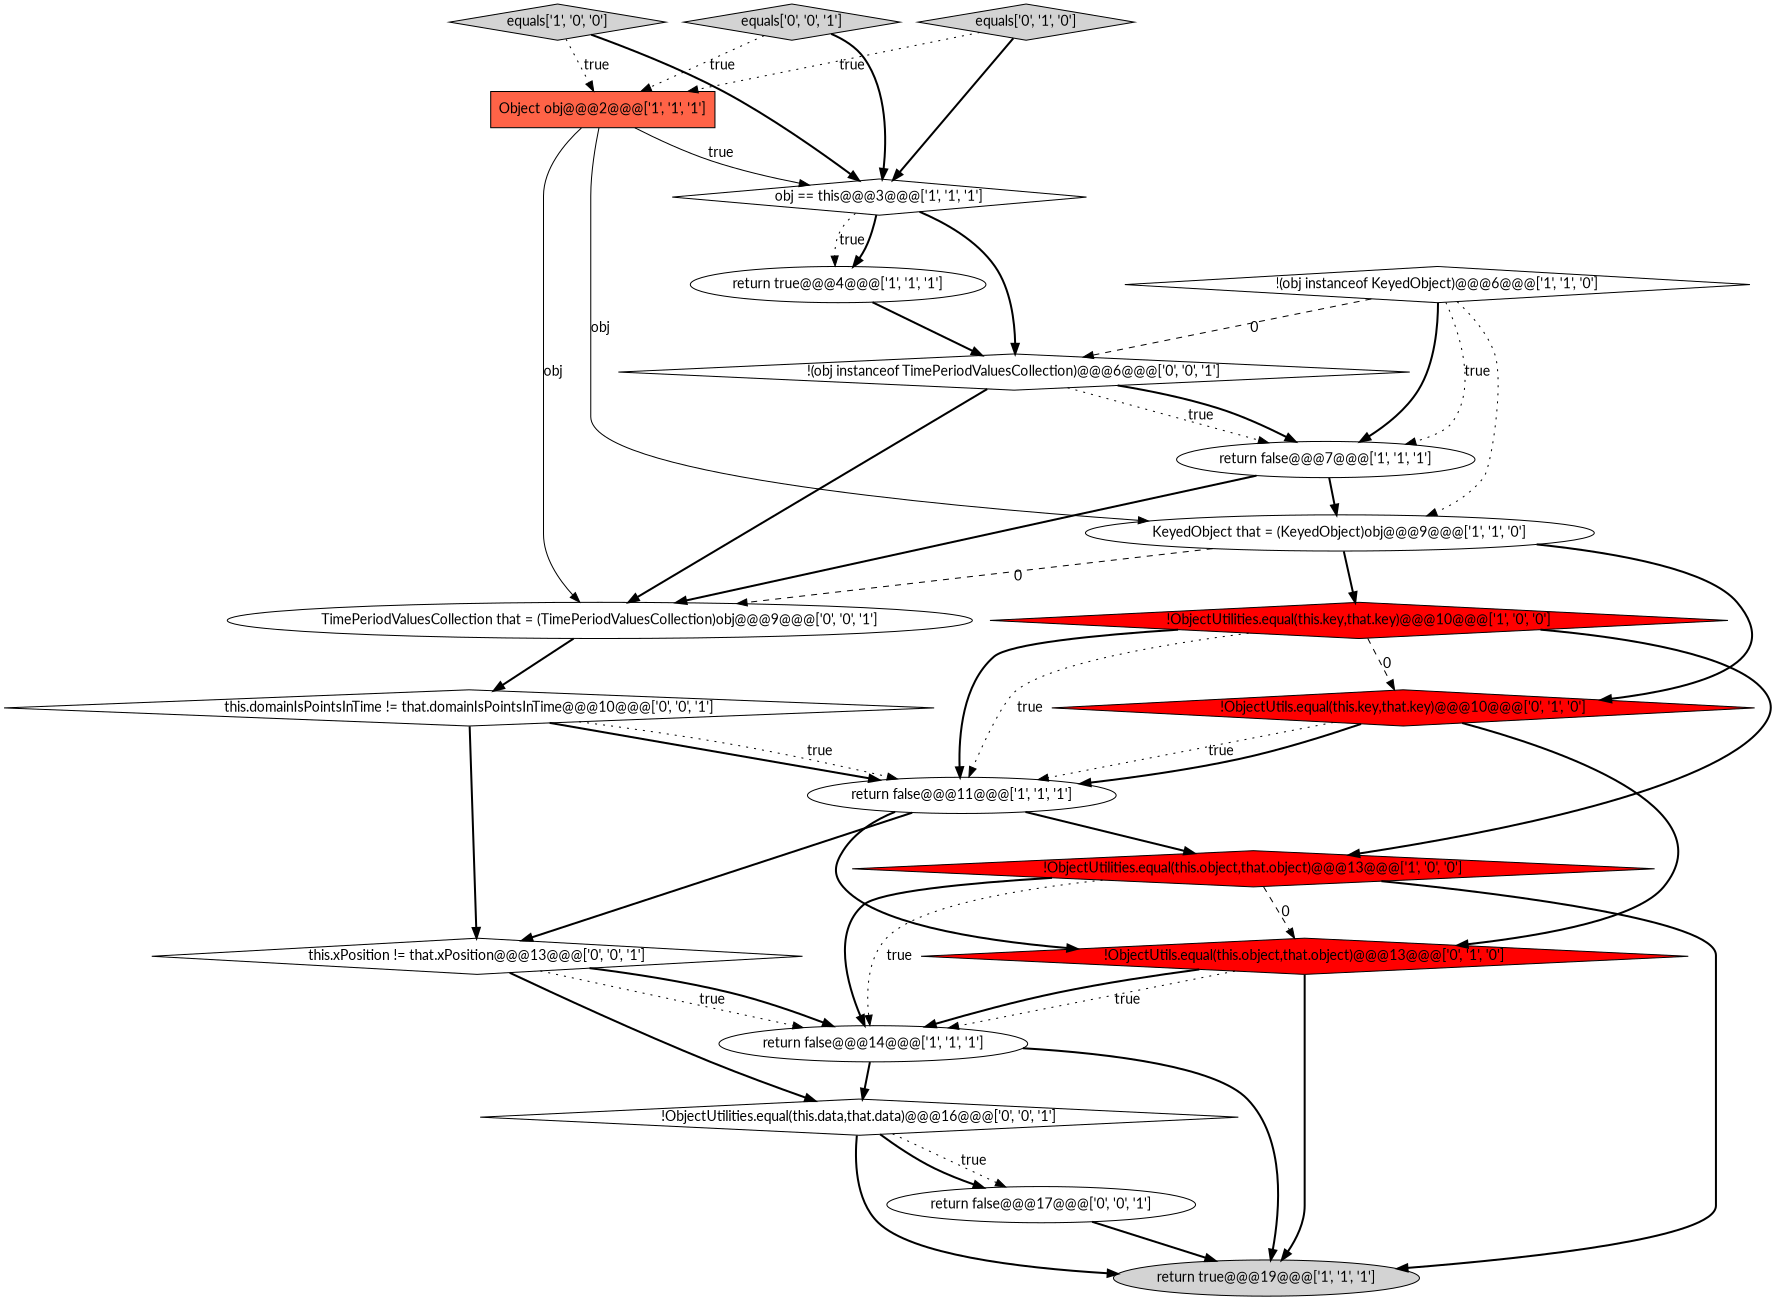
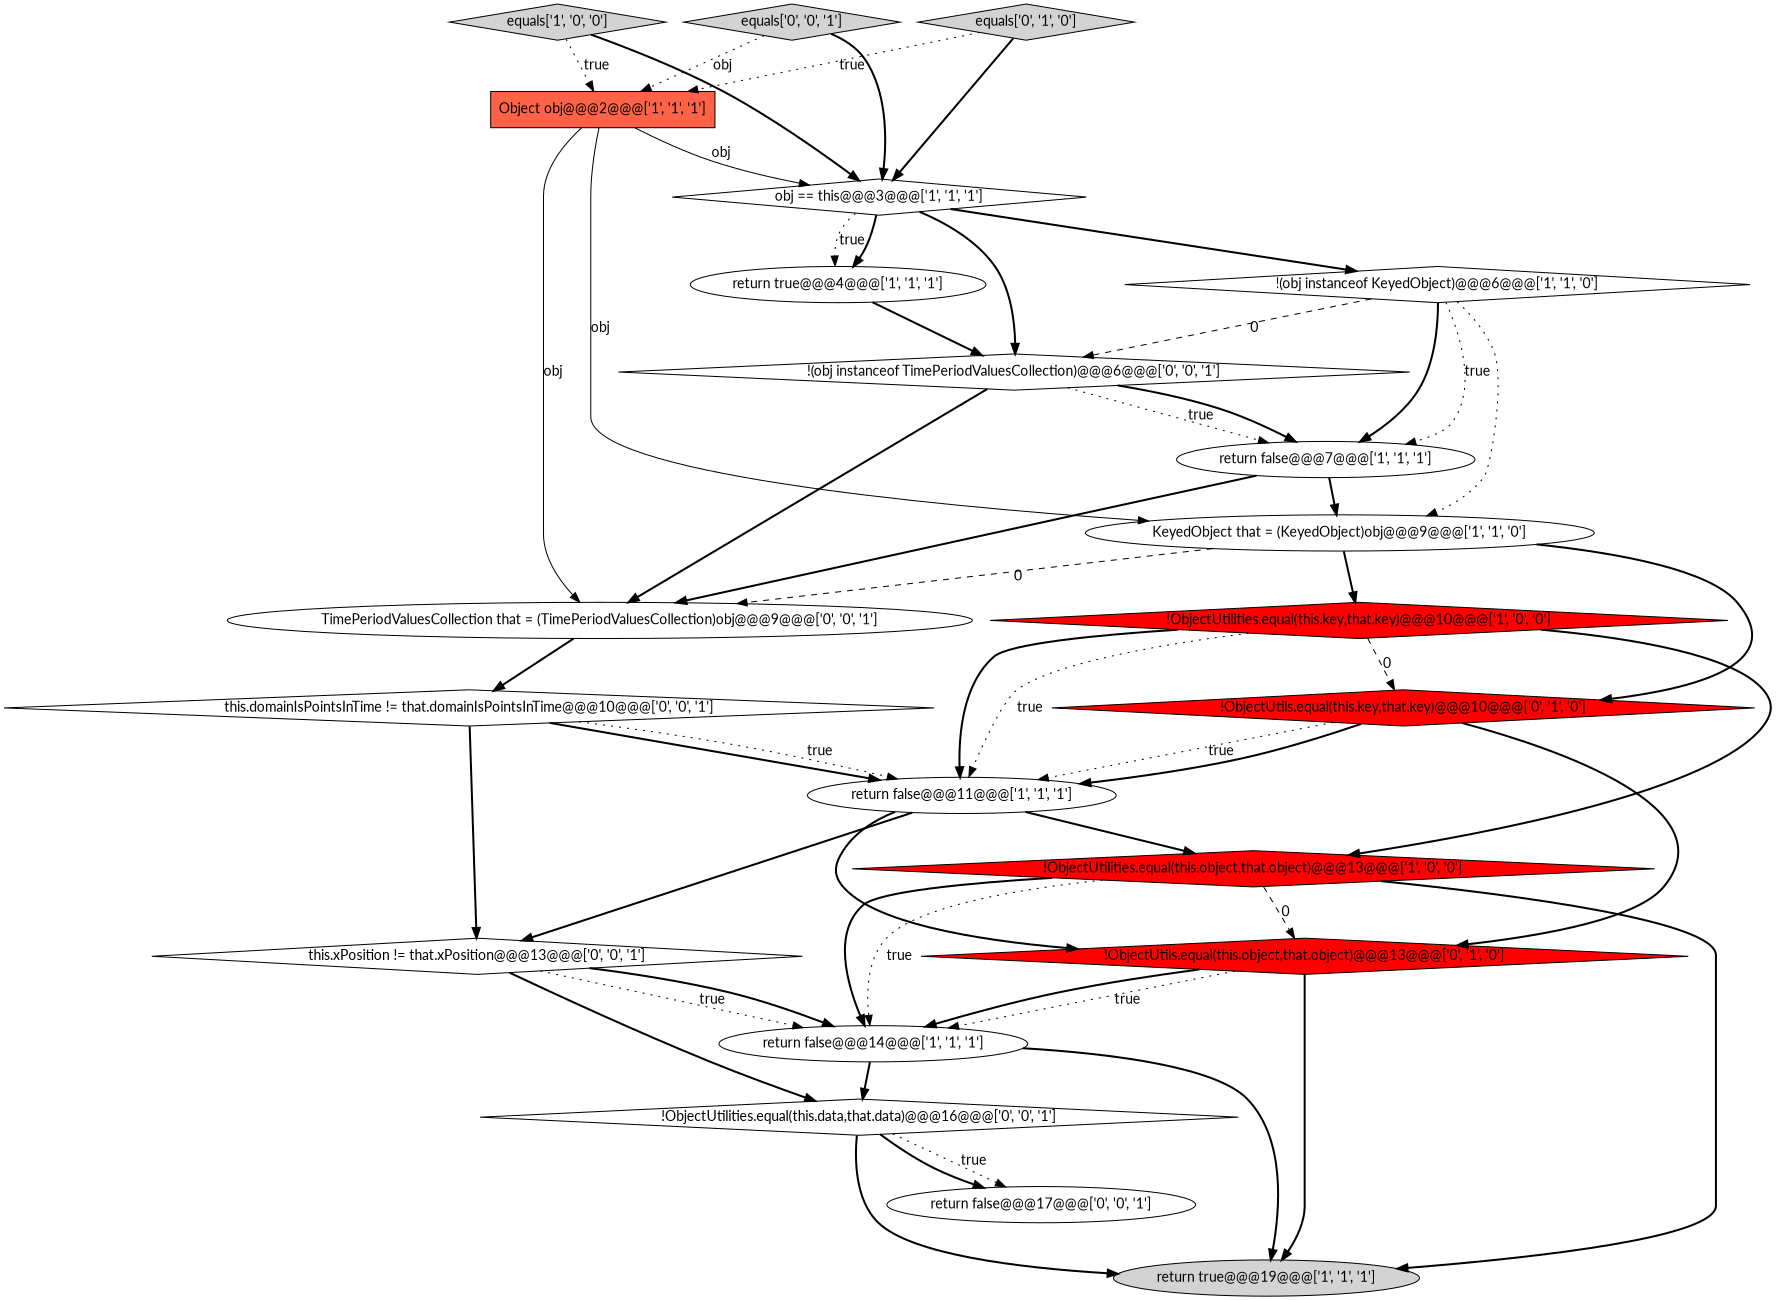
  digraph {
    fontname=Lato
    node [fillcolor=white fontname=Lato shape=diamond style=filled]
    edge [fontname=Lato style=bold]
    n1 [label="TimePeriodValuesCollection that = (TimePeriodValuesCollection)obj@@@9@@@['0', '0', '1']" shape=ellipse]
    n2 [label="this.domainIsPointsInTime != that.domainIsPointsInTime@@@10@@@['0', '0', '1']"]
    n3 [label="this.xPosition != that.xPosition@@@13@@@['0', '0', '1']"]
    n4 [label="return false@@@11@@@['1', '1', '1']" shape=ellipse]
    n5 [fillcolor=red label="!ObjectUtils.equal(this.object,that.object)@@@13@@@['0', '1', '0']"]
    n6 [fillcolor=lightgray label="return true@@@19@@@['1', '1', '1']" shape=ellipse]
    n7 [label="return false@@@14@@@['1', '1', '1']" shape=ellipse]
    n8 [label="!ObjectUtilities.equal(this.data,that.data)@@@16@@@['0', '0', '1']"]
    n9 [fillcolor=tomato label="Object obj@@@2@@@['1', '1', '1']" shape=box]
    n10 [label="obj == this@@@3@@@['1', '1', '1']"]
    n11 [label="KeyedObject that = (KeyedObject)obj@@@9@@@['1', '1', '0']" shape=ellipse]
    n12 [label="!(obj instanceof TimePeriodValuesCollection)@@@6@@@['0', '0', '1']"]
    n13 [label="!(obj instanceof KeyedObject)@@@6@@@['1', '1', '0']"]
    n14 [label="return true@@@4@@@['1', '1', '1']" shape=ellipse]
    n15 [fillcolor=red label="!ObjectUtilities.equal(this.key,that.key)@@@10@@@['1', '0', '0']"]
    n16 [fillcolor=red label="!ObjectUtils.equal(this.key,that.key)@@@10@@@['0', '1', '0']"]
    n17 [label="return false@@@7@@@['1', '1', '1']" shape=ellipse]
    n18 [fillcolor=red label="!ObjectUtilities.equal(this.object,that.object)@@@13@@@['1', '0', '0']"]
    n19 [label="return false@@@17@@@['0', '0', '1']" shape=ellipse]
    n20 [fillcolor=lightgray label="equals['1', '0', '0']"]
    n21 [fillcolor=lightgray label="equals['0', '0', '1']"]
    n22 [fillcolor=lightgray label="equals['0', '1', '0']"]
    n1 -> n2
    n2 -> n3
    n2 -> n4
    n2 -> n4 [label=true style=dotted]
    n3 -> n7 [label=true style=dotted]
    n3 -> n7
    n3 -> n8
    n4 -> n3
    n4 -> n5
    n4 -> n18
    n5 -> n6
    n5 -> n7 [label=true style=dotted]
    n5 -> n7
    n7 -> n6
    n7 -> n8
    n8 -> n6
    n8 -> n19 [label=true style=dotted]
    n8 -> n19
    n9 -> n1 [label=obj style=solid]
-   n9 -> n10 [label=true style=solid]
+   n9 -> n10 [label=obj style=solid]
    n9 -> n11 [label=obj style=solid]
    n10 -> n12
+   n10 -> n13
    n10 -> n14 [label=true style=dotted]
    n10 -> n14
    n11 -> n1 [label=0 style=dashed]
    n11 -> n15
    n11 -> n16
    n12 -> n1
    n12 -> n17 [label=true style=dotted]
    n12 -> n17
    n13 -> n11 [style=dotted]
    n13 -> n12 [label=0 style=dashed]
    n13 -> n17 [label=true style=dotted]
    n13 -> n17
    n14 -> n12
    n15 -> n4
    n15 -> n4 [label=true style=dotted]
    n15 -> n16 [label=0 style=dashed]
    n15 -> n18
    n16 -> n4 [label=true style=dotted]
    n16 -> n4
    n16 -> n5
    n17 -> n1
    n17 -> n11
    n18 -> n5 [label=0 style=dashed]
    n18 -> n6
    n18 -> n7
    n18 -> n7 [label=true style=dotted]
-   n19 -> n6
    n20 -> n9 [label=true style=dotted]
    n20 -> n10
-   n21 -> n9 [label=true style=dotted]
+   n21 -> n9 [label=obj style=dotted]
    n21 -> n10
    n22 -> n9 [label=true style=dotted]
    n22 -> n10
  }
